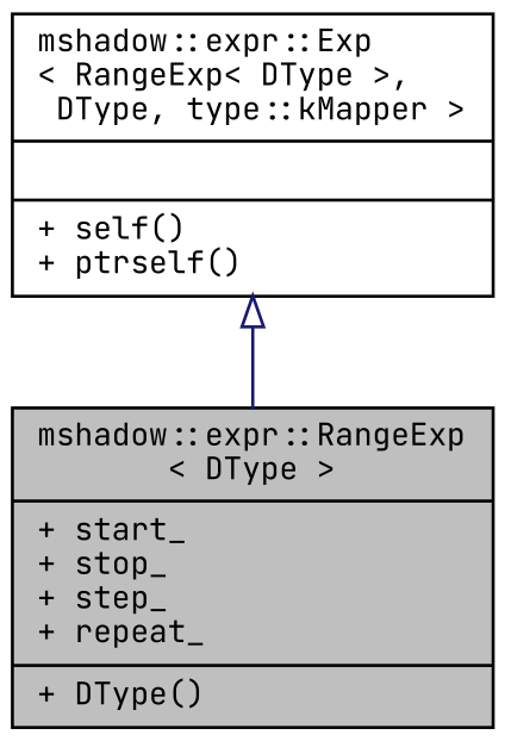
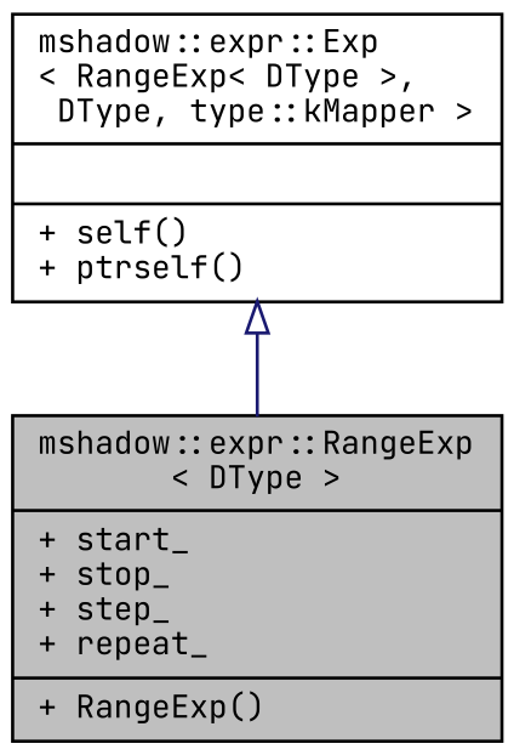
  digraph {
    fontname="JetBrains Mono"
    node [color=black fontname="JetBrains Mono" fontsize=10 shape=record style=filled]
-   n1 [fillcolor=grey75 fontcolor=black height=0.2 label="{mshadow::expr::RangeExp\l\< DType \>\n|+ start_\l+ stop_\l+ step_\l+ repeat_\l|+ DType()\l}" width=0.4]
+   n1 [fillcolor=grey75 fontcolor=black height=0.2 label="{mshadow::expr::RangeExp\l\< DType \>\n|+ start_\l+ stop_\l+ step_\l+ repeat_\l|+ RangeExp()\l}" width=0.4]
    n2 [fillcolor=white height=0.2 label="{mshadow::expr::Exp\l\< RangeExp\< DType \>,\l DType, type::kMapper \>\n||+ self()\l+ ptrself()\l}" width=0.4]
    n2 -> n1 [arrowtail=onormal color=midnightblue dir=back fontname="JetBrains Mono" fontsize=10 labelfontname=Helvetica labelfontsize=10 style=solid]
  }
